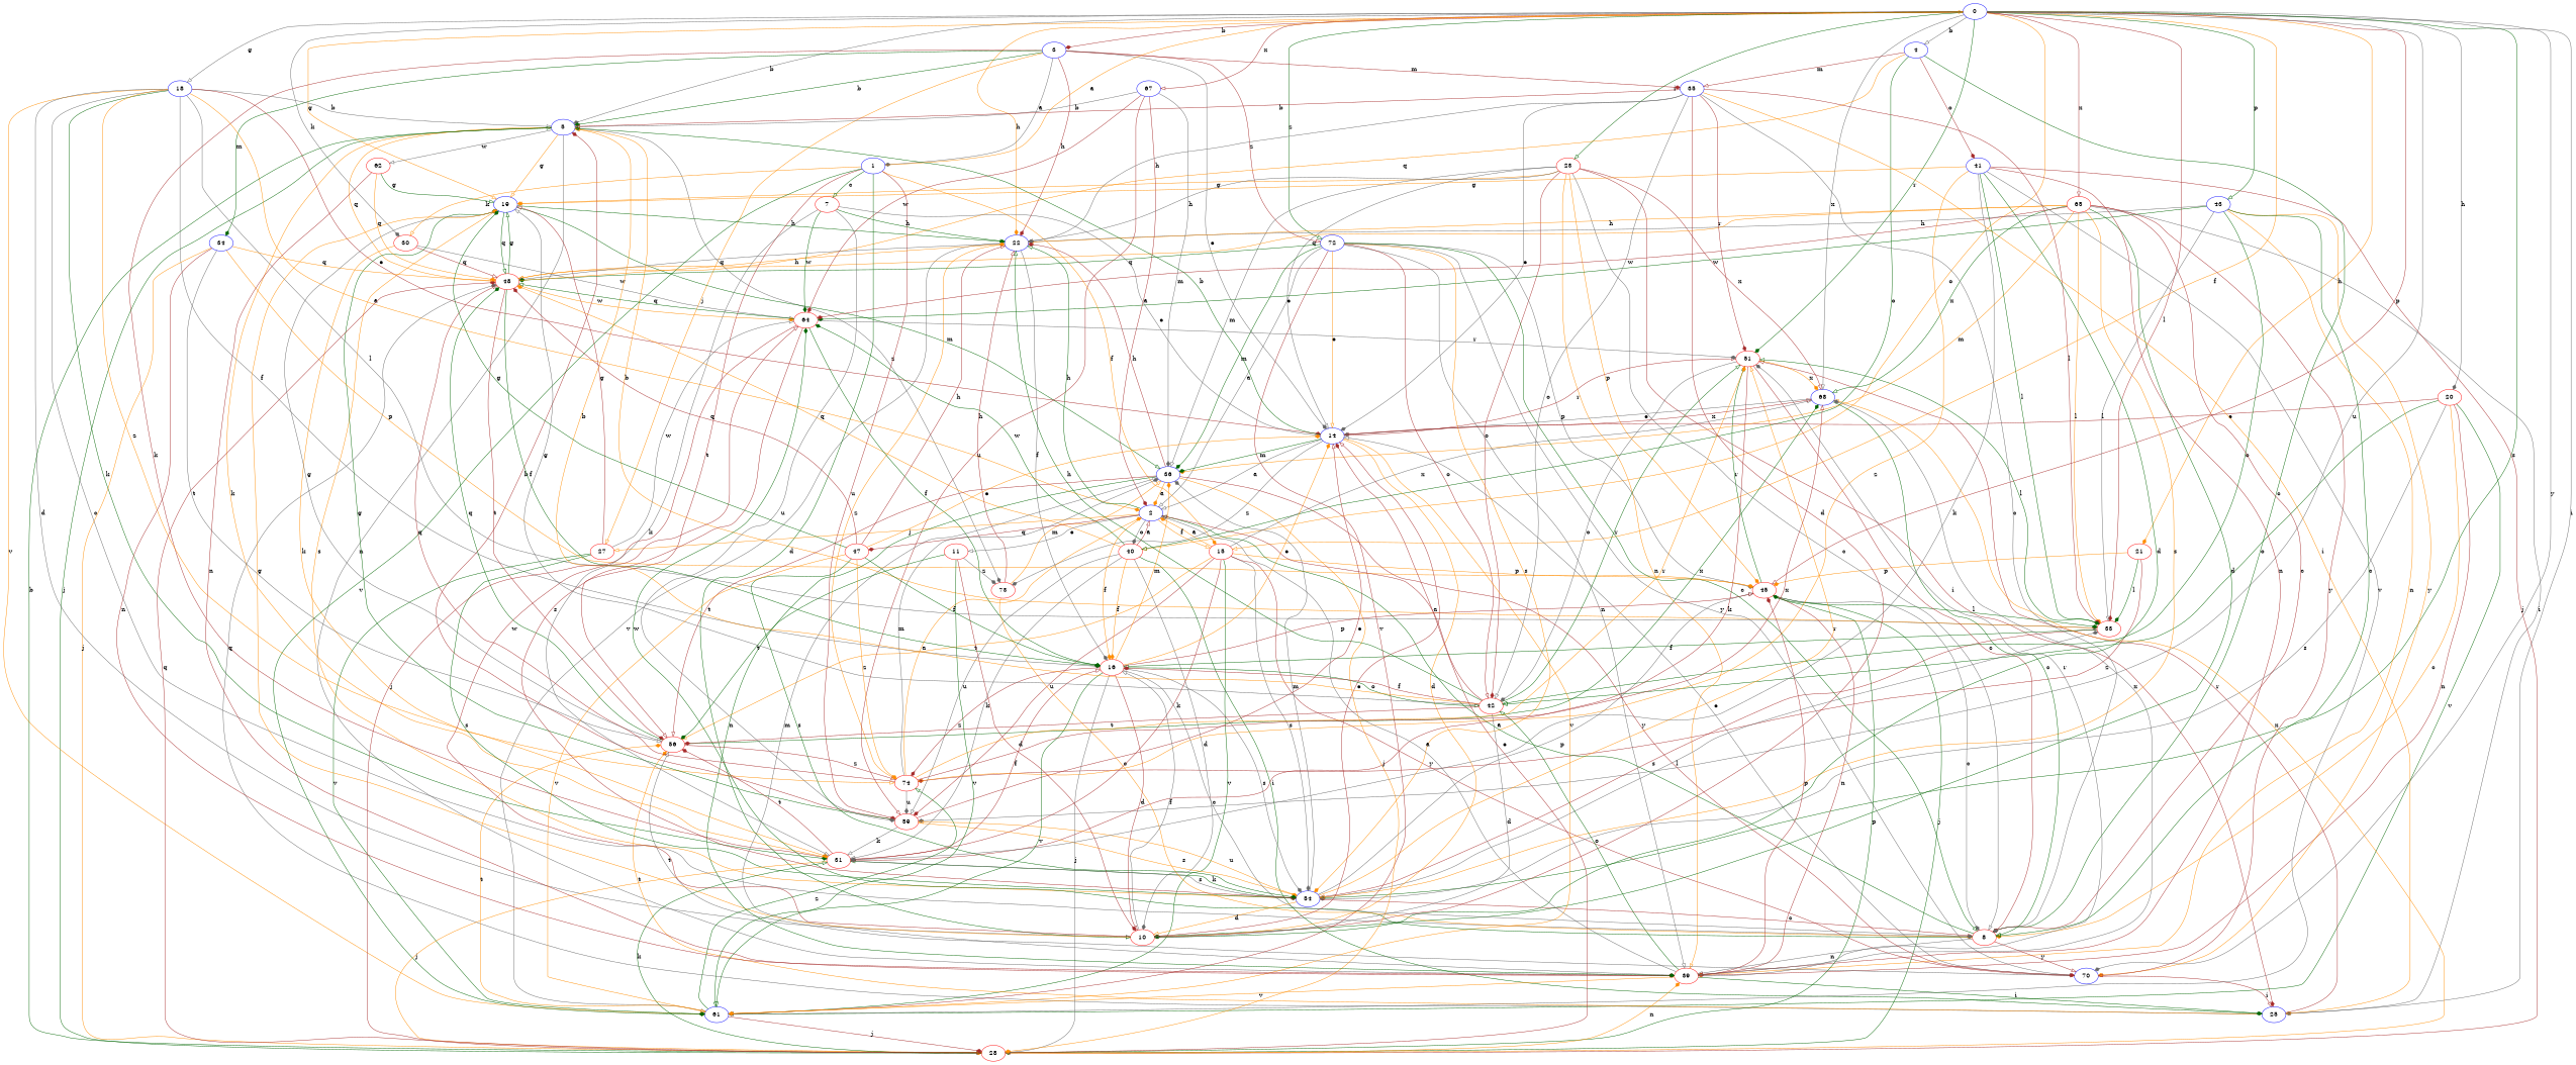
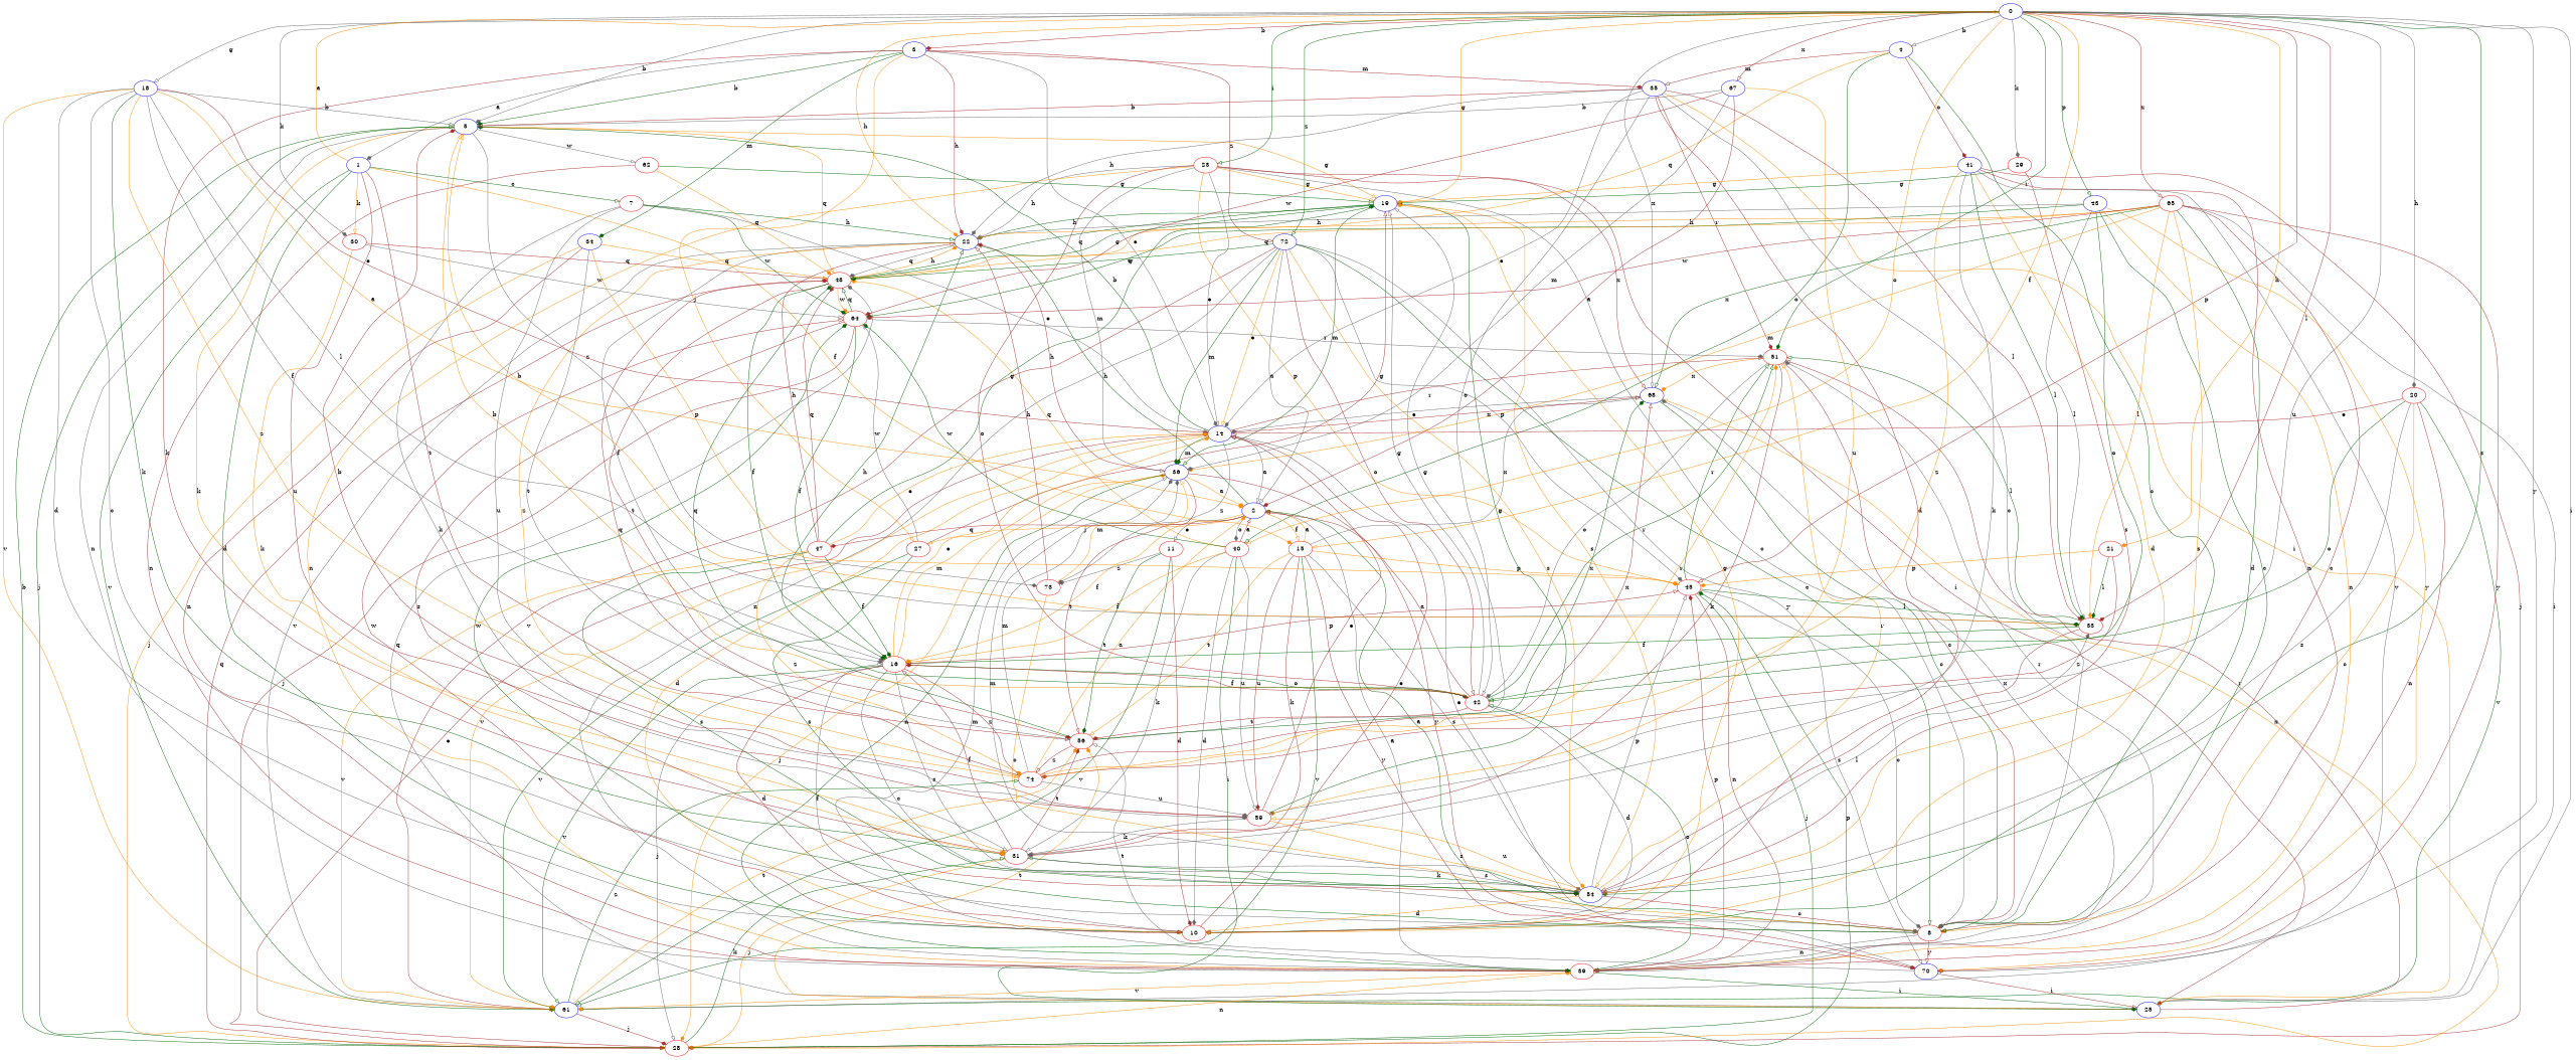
  strict digraph {
    node [color=red]
    edge [arrowhead=diamond color=gray40]
    0 [color=blue]
    3 [color=blue]
    4 [color=blue]
    5 [color=blue]
    15
    18 [color=blue]
    19 [color=blue]
    20
    21
    22 [color=blue]
    23
    25 [color=blue]
+   29
    30
    33
    40
    43 [color=blue]
    45
    51
    54 [color=blue]
    59
    65
    67 [color=blue]
    68 [color=blue]
    70 [color=blue]
    72 [color=blue]
    1 [color=blue]
    27
    14 [color=blue]
    31
    34 [color=blue]
    35 [color=blue]
    8
    41 [color=blue]
    48
    28
    39
    62
    73
    56
    61 [color=blue]
    2 [color=blue]
    10
    16
    74
    36 [color=blue]
    42
    64
    7
    11
    47
    0 -> 3 [color=brown label=b]
    0 -> 4 [arrowhead=onormal label=b]
    0 -> 5 [label=b]
    0 -> 15 [arrowhead=onormal color=darkorange label=f]
    0 -> 18 [arrowhead=onormal label=g]
    0 -> 19 [arrowhead=onormal color=darkorange label=g]
    0 -> 20 [label=h]
    0 -> 21 [color=darkorange label=h]
    0 -> 22 [color=darkorange label=h]
    0 -> 23 [arrowhead=onormal color=darkgreen label=i]
    0 -> 25 [label=i]
+   0 -> 29 [label=k]
    0 -> 30 [label=k]
    0 -> 33 [color=brown label=l]
    0 -> 40 [arrowhead=onormal color=darkorange label=o]
    0 -> 43 [arrowhead=onormal color=darkgreen label=p]
    0 -> 45 [arrowhead=onormal color=brown label=p]
    0 -> 51 [color=darkgreen label=r]
    0 -> 54 [color=darkgreen label=s]
    0 -> 59 [label=u]
    0 -> 65 [arrowhead=onormal color=brown label=x]
    0 -> 67 [arrowhead=onormal color=brown label=x]
    0 -> 68 [arrowhead=onormal label=x]
    0 -> 70 [label=y]
    0 -> 72 [arrowhead=onormal color=darkgreen label=z]
    3 -> 5 [color=darkgreen label=b]
    3 -> 22 [color=brown label=h]
    3 -> 72 [arrowhead=onormal color=brown label=z]
    3 -> 1 [label=a]
    3 -> 27 [arrowhead=onormal color=darkorange label=j]
    3 -> 14 [label=e]
    3 -> 31 [arrowhead=onormal color=brown label=k]
    3 -> 34 [color=darkgreen label=m]
    3 -> 35 [color=brown label=m]
    4 -> 40 [arrowhead=onormal color=darkgreen label=o]
    4 -> 35 [arrowhead=onormal color=brown label=m]
    4 -> 8 [color=darkgreen label=c]
    4 -> 41 [color=brown label=o]
    4 -> 48 [arrowhead=onormal color=darkorange label=q]
    5 -> 19 [arrowhead=onormal color=darkorange label=g]
    5 -> 31 [color=darkorange label=k]
    5 -> 48 [arrowhead=onormal color=darkorange label=q]
    5 -> 28 [arrowhead=onormal color=darkgreen label=j]
    5 -> 39 [label=n]
    5 -> 62 [arrowhead=onormal label=w]
    5 -> 73 [label=z]
    15 -> 45 [arrowhead=onormal color=darkorange label=p]
    15 -> 54 [label=s]
    15 -> 59 [color=brown label=u]
    15 -> 68 [arrowhead=onormal label=x]
    15 -> 70 [arrowhead=onormal color=brown label=y]
    15 -> 31 [arrowhead=onormal color=brown label=k]
    15 -> 56 [arrowhead=onormal color=darkorange label=t]
    15 -> 61 [arrowhead=onormal color=darkgreen label=v]
    15 -> 2 [color=darkorange label=a]
    18 -> 5 [arrowhead=onormal label=b]
    18 -> 33 [label=l]
    18 -> 14 [color=brown label=e]
    18 -> 31 [color=darkgreen label=k]
    18 -> 8 [arrowhead=onormal label=c]
    18 -> 61 [color=darkorange label=v]
    18 -> 2 [color=darkorange label=a]
    18 -> 10 [arrowhead=onormal label=d]
    18 -> 16 [label=f]
    18 -> 74 [arrowhead=onormal color=darkorange label=z]
    19 -> 22 [color=darkgreen label=h]
    19 -> 54 [arrowhead=onormal color=darkorange label=s]
    19 -> 48 [arrowhead=onormal color=darkgreen label=q]
    19 -> 36 [arrowhead=onormal color=darkgreen label=m]
    20 -> 54 [label=s]
    20 -> 14 [arrowhead=onormal color=brown label=e]
    20 -> 8 [color=darkorange label=c]
    20 -> 39 [color=brown label=n]
    20 -> 61 [arrowhead=onormal color=darkgreen label=v]
    20 -> 42 [arrowhead=onormal color=darkgreen label=o]
    21 -> 33 [color=darkgreen label=l]
    21 -> 45 [color=darkorange label=p]
    21 -> 74 [color=brown label=z]
    22 -> 48 [label=q]
    22 -> 61 [arrowhead=onormal label=v]
    22 -> 16 [label=f]
    22 -> 74 [arrowhead=onormal color=darkorange label=z]
    23 -> 19 [arrowhead=onormal color=darkorange label=g]
    23 -> 22 [arrowhead=onormal label=h]
    23 -> 25 [color=brown label=i]
    23 -> 45 [color=darkorange label=p]
    23 -> 68 [arrowhead=onormal color=brown label=x]
    23 -> 14 [arrowhead=onormal label=e]
    23 -> 8 [arrowhead=onormal label=c]
    23 -> 39 [arrowhead=onormal color=darkorange label=n]
    23 -> 36 [arrowhead=onormal label=m]
    23 -> 42 [color=brown label=o]
    25 -> 51 [arrowhead=onormal color=brown label=r]
    25 -> 48 [label=q]
    25 -> 56 [color=darkorange label=t]
+   29 -> 19 [color=darkgreen label=g]
+   29 -> 54 [arrowhead=onormal color=brown label=s]
    30 -> 31 [color=darkorange label=k]
    30 -> 48 [arrowhead=onormal color=brown label=q]
    30 -> 64 [arrowhead=onormal label=w]
    33 -> 5 [arrowhead=onormal color=darkorange label=b]
    33 -> 51 [arrowhead=onormal color=darkgreen label=l]
    33 -> 54 [arrowhead=onormal color=brown label=s]
    33 -> 16 [arrowhead=onormal color=darkgreen label=f]
    40 -> 25 [color=darkgreen label=i]
    40 -> 59 [arrowhead=onormal label=u]
    40 -> 31 [arrowhead=onormal label=k]
    40 -> 48 [color=darkorange label=q]
    40 -> 2 [arrowhead=onormal color=brown label=a]
    40 -> 10 [label=d]
    40 -> 16 [color=darkorange label=f]
    40 -> 64 [color=darkgreen label=w]
    43 -> 22 [label=h]
    43 -> 33 [arrowhead=onormal label=l]
    43 -> 70 [color=darkorange label=y]
    43 -> 8 [arrowhead=onormal color=darkgreen label=c]
    43 -> 39 [color=darkorange label=n]
    43 -> 42 [arrowhead=onormal color=darkgreen label=o]
    43 -> 64 [color=darkgreen label=w]
    45 -> 33 [color=darkgreen label=l]
    45 -> 51 [arrowhead=onormal color=darkgreen label=r]
    45 -> 8 [label=c]
    45 -> 28 [color=darkgreen label=j]
    45 -> 39 [arrowhead=onormal color=brown label=n]
    51 -> 68 [color=darkorange label=x]
    51 -> 31 [color=brown label=k]
    51 -> 8 [color=brown label=c]
    51 -> 42 [label=o]
    54 -> 33 [label=l]
    54 -> 45 [arrowhead=onormal label=p]
    54 -> 51 [arrowhead=onormal color=darkorange label=r]
    54 -> 59 [arrowhead=onormal color=darkorange label=u]
    54 -> 31 [arrowhead=onormal color=darkgreen label=k]
    54 -> 8 [arrowhead=onormal color=brown label=c]
    54 -> 10 [arrowhead=onormal color=darkorange label=d]
    54 -> 36 [label=m]
    59 -> 5 [color=brown label=b]
    59 -> 19 [color=darkgreen label=g]
    59 -> 54 [color=darkorange label=s]
    59 -> 14 [arrowhead=onormal color=brown label=e]
    59 -> 31 [arrowhead=onormal label=k]
    65 -> 22 [arrowhead=onormal color=darkorange label=h]
    65 -> 25 [arrowhead=onormal label=i]
    65 -> 33 [color=darkorange label=l]
    65 -> 54 [arrowhead=onormal color=darkorange label=s]
    65 -> 68 [arrowhead=onormal color=darkgreen label=x]
    65 -> 70 [arrowhead=onormal color=brown label=y]
    65 -> 8 [arrowhead=onormal color=brown label=c]
    65 -> 48 [arrowhead=onormal color=darkorange label=q]
    65 -> 10 [color=darkgreen label=d]
    65 -> 36 [color=darkorange label=m]
    65 -> 64 [color=brown label=w]
    67 -> 5 [arrowhead=onormal label=b]
-   67 -> 59 [arrowhead=onormal color=brown label=u]
+   67 -> 59 [arrowhead=onormal color=darkorange label=u]
    67 -> 2 [color=brown label=a]
    67 -> 36 [label=m]
    67 -> 64 [color=brown label=w]
    68 -> 14 [label=e]
    68 -> 8 [arrowhead=onormal color=darkgreen label=c]
    70 -> 25 [arrowhead=onormal color=brown label=i]
    70 -> 14 [arrowhead=onormal label=e]
    70 -> 56 [arrowhead=onormal label=t]
    72 -> 45 [label=p]
    72 -> 54 [color=darkorange label=s]
    72 -> 70 [arrowhead=onormal label=y]
    72 -> 14 [arrowhead=onormal color=darkorange label=e]
    72 -> 8 [arrowhead=onormal color=darkgreen label=c]
    72 -> 48 [color=darkgreen label=q]
    72 -> 39 [arrowhead=onormal label=n]
    72 -> 61 [arrowhead=onormal color=brown label=v]
    72 -> 2 [arrowhead=onormal label=a]
    72 -> 36 [color=darkgreen label=m]
    72 -> 42 [arrowhead=onormal color=brown label=o]
    1 -> 0 [arrowhead=onormal color=darkorange label=a]
    1 -> 15 [color=darkorange label=f]
    1 -> 30 [arrowhead=onormal color=darkorange label=k]
    1 -> 59 [color=brown label=u]
    1 -> 56 [arrowhead=onormal color=brown label=t]
    1 -> 61 [color=darkgreen label=v]
    1 -> 10 [arrowhead=onormal color=darkgreen label=d]
    1 -> 7 [arrowhead=onormal color=darkgreen label=c]
    27 -> 19 [arrowhead=onormal color=brown label=g]
    27 -> 54 [color=darkgreen label=s]
    27 -> 61 [color=darkgreen label=v]
    27 -> 64 [arrowhead=onormal label=w]
    14 -> 5 [color=darkgreen label=b]
    14 -> 51 [arrowhead=onormal color=brown label=r]
    14 -> 68 [arrowhead=onormal color=brown label=x]
    14 -> 73 [label=z]
    14 -> 61 [color=darkorange label=v]
    14 -> 2 [arrowhead=onormal label=a]
    14 -> 10 [color=darkorange label=d]
    14 -> 36 [color=darkgreen label=m]
    31 -> 54 [label=s]
    31 -> 28 [color=darkorange label=j]
    31 -> 56 [color=brown label=t]
    31 -> 16 [arrowhead=onormal color=brown label=f]
    34 -> 45 [color=darkorange label=p]
    34 -> 48 [arrowhead=onormal color=darkorange label=q]
    34 -> 28 [color=darkorange label=j]
    34 -> 39 [color=brown label=n]
    34 -> 56 [arrowhead=onormal label=t]
    35 -> 5 [arrowhead=onormal color=brown label=b]
    35 -> 22 [label=h]
    35 -> 25 [arrowhead=onormal color=darkorange label=i]
    35 -> 33 [color=brown label=l]
    35 -> 51 [color=brown label=r]
    35 -> 14 [label=e]
    35 -> 8 [label=c]
    35 -> 10 [color=brown label=d]
    35 -> 42 [arrowhead=onormal label=o]
    8 -> 70 [arrowhead=onormal color=brown label=y]
    8 -> 39 [arrowhead=onormal label=n]
    8 -> 2 [arrowhead=onormal color=darkgreen label=a]
    8 -> 64 [color=darkgreen label=w]
    41 -> 19 [color=darkorange label=g]
    41 -> 33 [color=darkgreen label=l]
    41 -> 31 [label=k]
    41 -> 28 [arrowhead=onormal color=brown label=j]
    41 -> 39 [arrowhead=onormal color=brown label=n]
    41 -> 61 [label=v]
-   41 -> 10 [color=darkgreen label=d]
+   41 -> 10 [color=darkorange label=d]
    41 -> 74 [arrowhead=onormal color=darkorange label=z]
    48 -> 19 [arrowhead=onormal color=darkgreen label=g]
    48 -> 22 [color=darkorange label=h]
    48 -> 56 [color=brown label=t]
    48 -> 16 [color=darkgreen label=f]
    48 -> 64 [color=darkorange label=w]
    28 -> 5 [arrowhead=onormal color=darkgreen label=b]
    28 -> 45 [color=darkgreen label=p]
    28 -> 68 [arrowhead=onormal color=darkorange label=x]
    28 -> 14 [color=brown label=e]
    28 -> 31 [arrowhead=onormal color=darkgreen label=k]
    28 -> 48 [color=brown label=q]
    28 -> 39 [color=darkorange label=n]
    39 -> 25 [arrowhead=onormal color=darkgreen label=i]
    39 -> 45 [color=brown label=p]
    39 -> 51 [label=r]
    39 -> 68 [label=x]
    39 -> 61 [color=darkorange label=v]
    39 -> 2 [arrowhead=onormal label=a]
    39 -> 36 [arrowhead=onormal label=m]
    39 -> 42 [arrowhead=onormal color=darkgreen label=o]
    62 -> 19 [arrowhead=onormal color=darkgreen label=g]
    62 -> 48 [color=darkorange label=q]
    62 -> 39 [arrowhead=onormal color=brown label=n]
    73 -> 22 [arrowhead=onormal color=brown label=h]
    73 -> 8 [color=darkorange label=c]
    73 -> 36 [arrowhead=onormal color=darkorange label=m]
    56 -> 19 [arrowhead=onormal label=g]
    56 -> 68 [color=darkgreen label=x]
    56 -> 48 [color=darkgreen label=q]
    56 -> 74 [arrowhead=onormal color=brown label=z]
    61 -> 28 [color=brown label=j]
    61 -> 56 [color=darkorange label=t]
    61 -> 74 [arrowhead=onormal color=darkgreen label=z]
    2 -> 15 [arrowhead=onormal color=darkorange label=f]
    2 -> 22 [arrowhead=onormal color=darkgreen label=h]
    2 -> 40 [label=o]
    2 -> 27 [arrowhead=onormal color=darkorange label=j]
    2 -> 16 [color=darkorange label=f]
    2 -> 11 [arrowhead=onormal label=e]
    2 -> 47 [color=brown label=q]
    10 -> 19 [color=darkorange label=g]
    10 -> 14 [arrowhead=onormal color=brown label=e]
    10 -> 16 [arrowhead=onormal label=f]
    10 -> 64 [arrowhead=onormal color=brown label=w]
    16 -> 45 [arrowhead=onormal color=brown label=p]
    16 -> 54 [label=s]
    16 -> 14 [color=darkorange label=e]
    16 -> 8 [label=c]
    16 -> 28 [arrowhead=onormal label=j]
    16 -> 61 [arrowhead=onormal color=darkgreen label=v]
    16 -> 10 [arrowhead=onormal color=brown label=d]
    16 -> 74 [color=brown label=z]
    16 -> 36 [color=darkorange label=m]
    16 -> 42 [arrowhead=onormal color=darkgreen label=o]
    74 -> 51 [color=darkorange label=r]
    74 -> 59 [label=u]
    74 -> 68 [arrowhead=onormal color=brown label=x]
    74 -> 48 [arrowhead=onormal color=brown label=q]
    74 -> 2 [color=darkorange label=a]
    74 -> 36 [label=m]
    36 -> 22 [color=brown label=h]
    36 -> 70 [color=brown label=y]
    36 -> 28 [color=darkorange label=j]
    36 -> 39 [color=darkgreen label=n]
    36 -> 56 [arrowhead=onormal color=brown label=t]
    36 -> 2 [color=darkorange label=a]
    42 -> 5 [arrowhead=onormal color=darkorange label=b]
    42 -> 19 [arrowhead=onormal label=g]
    42 -> 22 [arrowhead=onormal color=darkgreen label=h]
    42 -> 51 [arrowhead=onormal color=darkgreen label=r]
    42 -> 56 [color=brown label=t]
    42 -> 2 [arrowhead=onormal color=brown label=a]
    42 -> 10 [arrowhead=onormal label=d]
    42 -> 16 [color=brown label=f]
    64 -> 51 [label=r]
    64 -> 54 [color=brown label=s]
    64 -> 48 [arrowhead=onormal color=darkgreen label=q]
    64 -> 28 [arrowhead=onormal color=brown label=j]
    64 -> 16 [color=darkgreen label=f]
    7 -> 22 [arrowhead=onormal color=darkgreen label=h]
    7 -> 59 [label=u]
    7 -> 14 [arrowhead=onormal label=e]
    7 -> 31 [arrowhead=onormal label=k]
    7 -> 64 [color=darkgreen label=w]
    11 -> 73 [label=z]
    11 -> 56 [color=darkgreen label=t]
    11 -> 61 [arrowhead=onormal color=darkgreen label=v]
    11 -> 10 [color=brown label=d]
    47 -> 19 [color=darkgreen label=g]
    47 -> 22 [arrowhead=onormal color=brown label=h]
    47 -> 54 [color=darkgreen label=s]
    47 -> 14 [color=darkorange label=e]
    47 -> 48 [color=brown label=q]
    47 -> 61 [arrowhead=onormal color=darkorange label=v]
    47 -> 16 [color=darkgreen label=f]
    47 -> 74 [color=darkorange label=z]
  }
